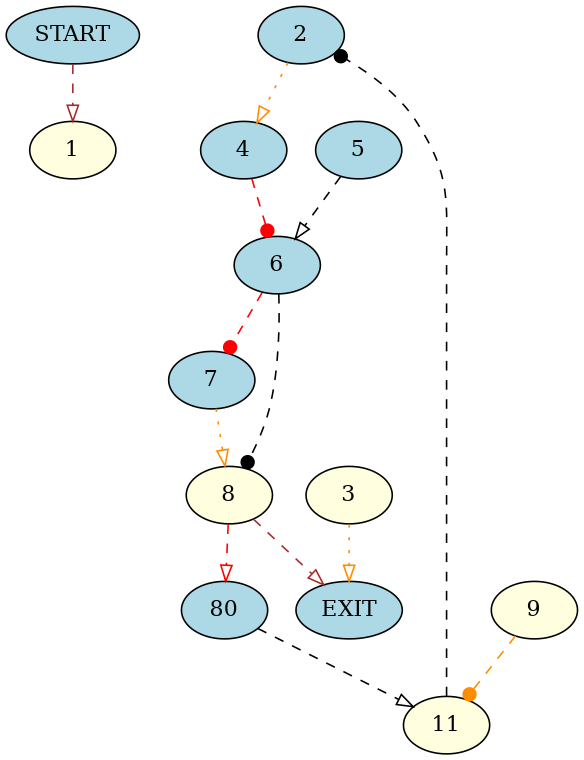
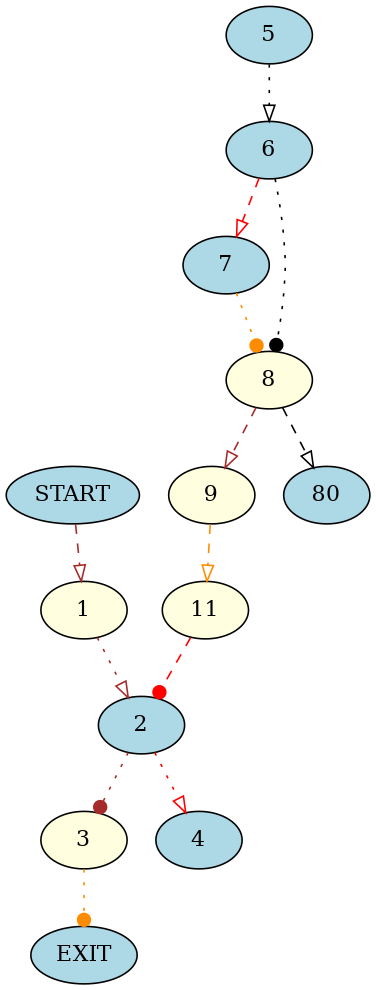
  digraph {
    node [fillcolor=lightblue style=filled]
    edge [arrowhead=onormal color=brown style=dashed]
    n1 [label=START]
    1 [fillcolor=lightyellow]
    2
    n4 [label=EXIT]
    3 [fillcolor=lightyellow]
    4
    6
    5
    7
    8 [fillcolor=lightyellow]
    9 [fillcolor=lightyellow]
    n12 [label=80]
    11 [fillcolor=lightyellow]
    n1 -> 1
-   2 -> 4 [color=darkorange style=dotted]
-   3 -> n4 [color=darkorange style=dotted]
-   4 -> 6 [arrowhead=dot color=red]
-   6 -> 7 [arrowhead=dot color=red]
-   6 -> 8 [arrowhead=dot color=black]
-   5 -> 6 [color=black]
-   7 -> 8 [color=darkorange style=dotted]
-   8 -> n4
-   8 -> n12 [color=red]
-   9 -> 11 [arrowhead=dot color=darkorange]
-   n12 -> 11 [color=black]
-   11 -> 2 [arrowhead=dot color=black]
+   1 -> 2 [style=dotted]
+   2 -> 3 [arrowhead=dot style=dotted]
+   2 -> 4 [color=red style=dotted]
+   3 -> n4 [arrowhead=dot color=darkorange style=dotted]
+   6 -> 7 [color=red]
+   6 -> 8 [arrowhead=dot color=black style=dotted]
+   5 -> 6 [color=black style=dotted]
+   7 -> 8 [arrowhead=dot color=darkorange style=dotted]
+   8 -> 9
+   8 -> n12 [color=black]
+   9 -> 11 [color=darkorange]
+   11 -> 2 [arrowhead=dot color=red]
  }
